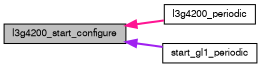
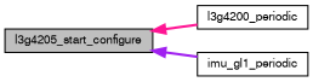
  digraph {
    rankdir=LR
    node [color=black fillcolor=white fontname=FreeSans fontsize=10 shape=record style=filled]
    edge [dir=back fontname=FreeSans fontsize=10 labelfontname=FreeSans labelfontsize=10 style=bold]
-   n1 [fillcolor=grey75 fontcolor=black height=0.2 label=l3g4200_start_configure width=0.4]
+   n1 [fillcolor=grey75 fontcolor=black height=0.2 label=l3g4205_start_configure width=0.4]
    n2 [height=0.2 label=l3g4200_periodic width=0.4]
-   n3 [height=0.2 label=start_gl1_periodic width=0.4]
+   n3 [height=0.2 label=imu_gl1_periodic width=0.4]
    n1 -> n2 [color=deeppink]
    n1 -> n3 [color=purple]
  }
